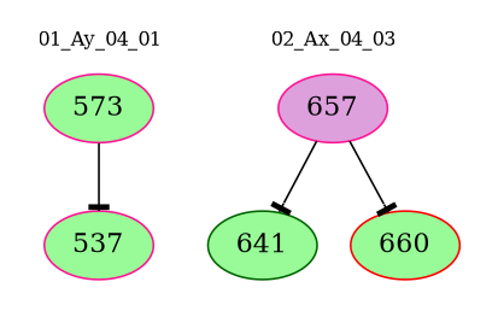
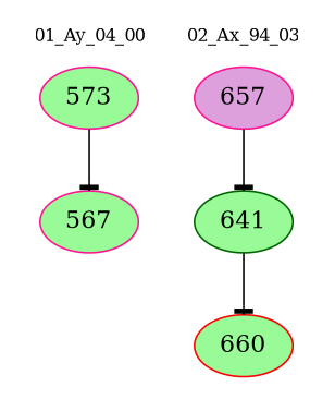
  digraph {
    node [color=deeppink fillcolor=palegreen style=filled]
    edge [arrowhead=tee color=black]
    n1 [label=573]
-   n2 [label=537]
+   n2 [label=567]
    n3 [fillcolor=plum label=657]
    n4 [color=darkgreen label=641]
    n5 [color=red label=660]
    subgraph cluster_1 {
      color=white
      fontsize=10
-     label="01_Ay_04_01"
+     label="01_Ay_04_00"
      n1
      n2
    }
    subgraph cluster_2 {
      color=white
      fontsize=10
-     label="02_Ax_04_03"
+     label="02_Ax_94_03"
      n3
      n4
      n5
    }
    n1 -> n2
    n3 -> n4
-   n3 -> n5
+   n4 -> n5
  }
